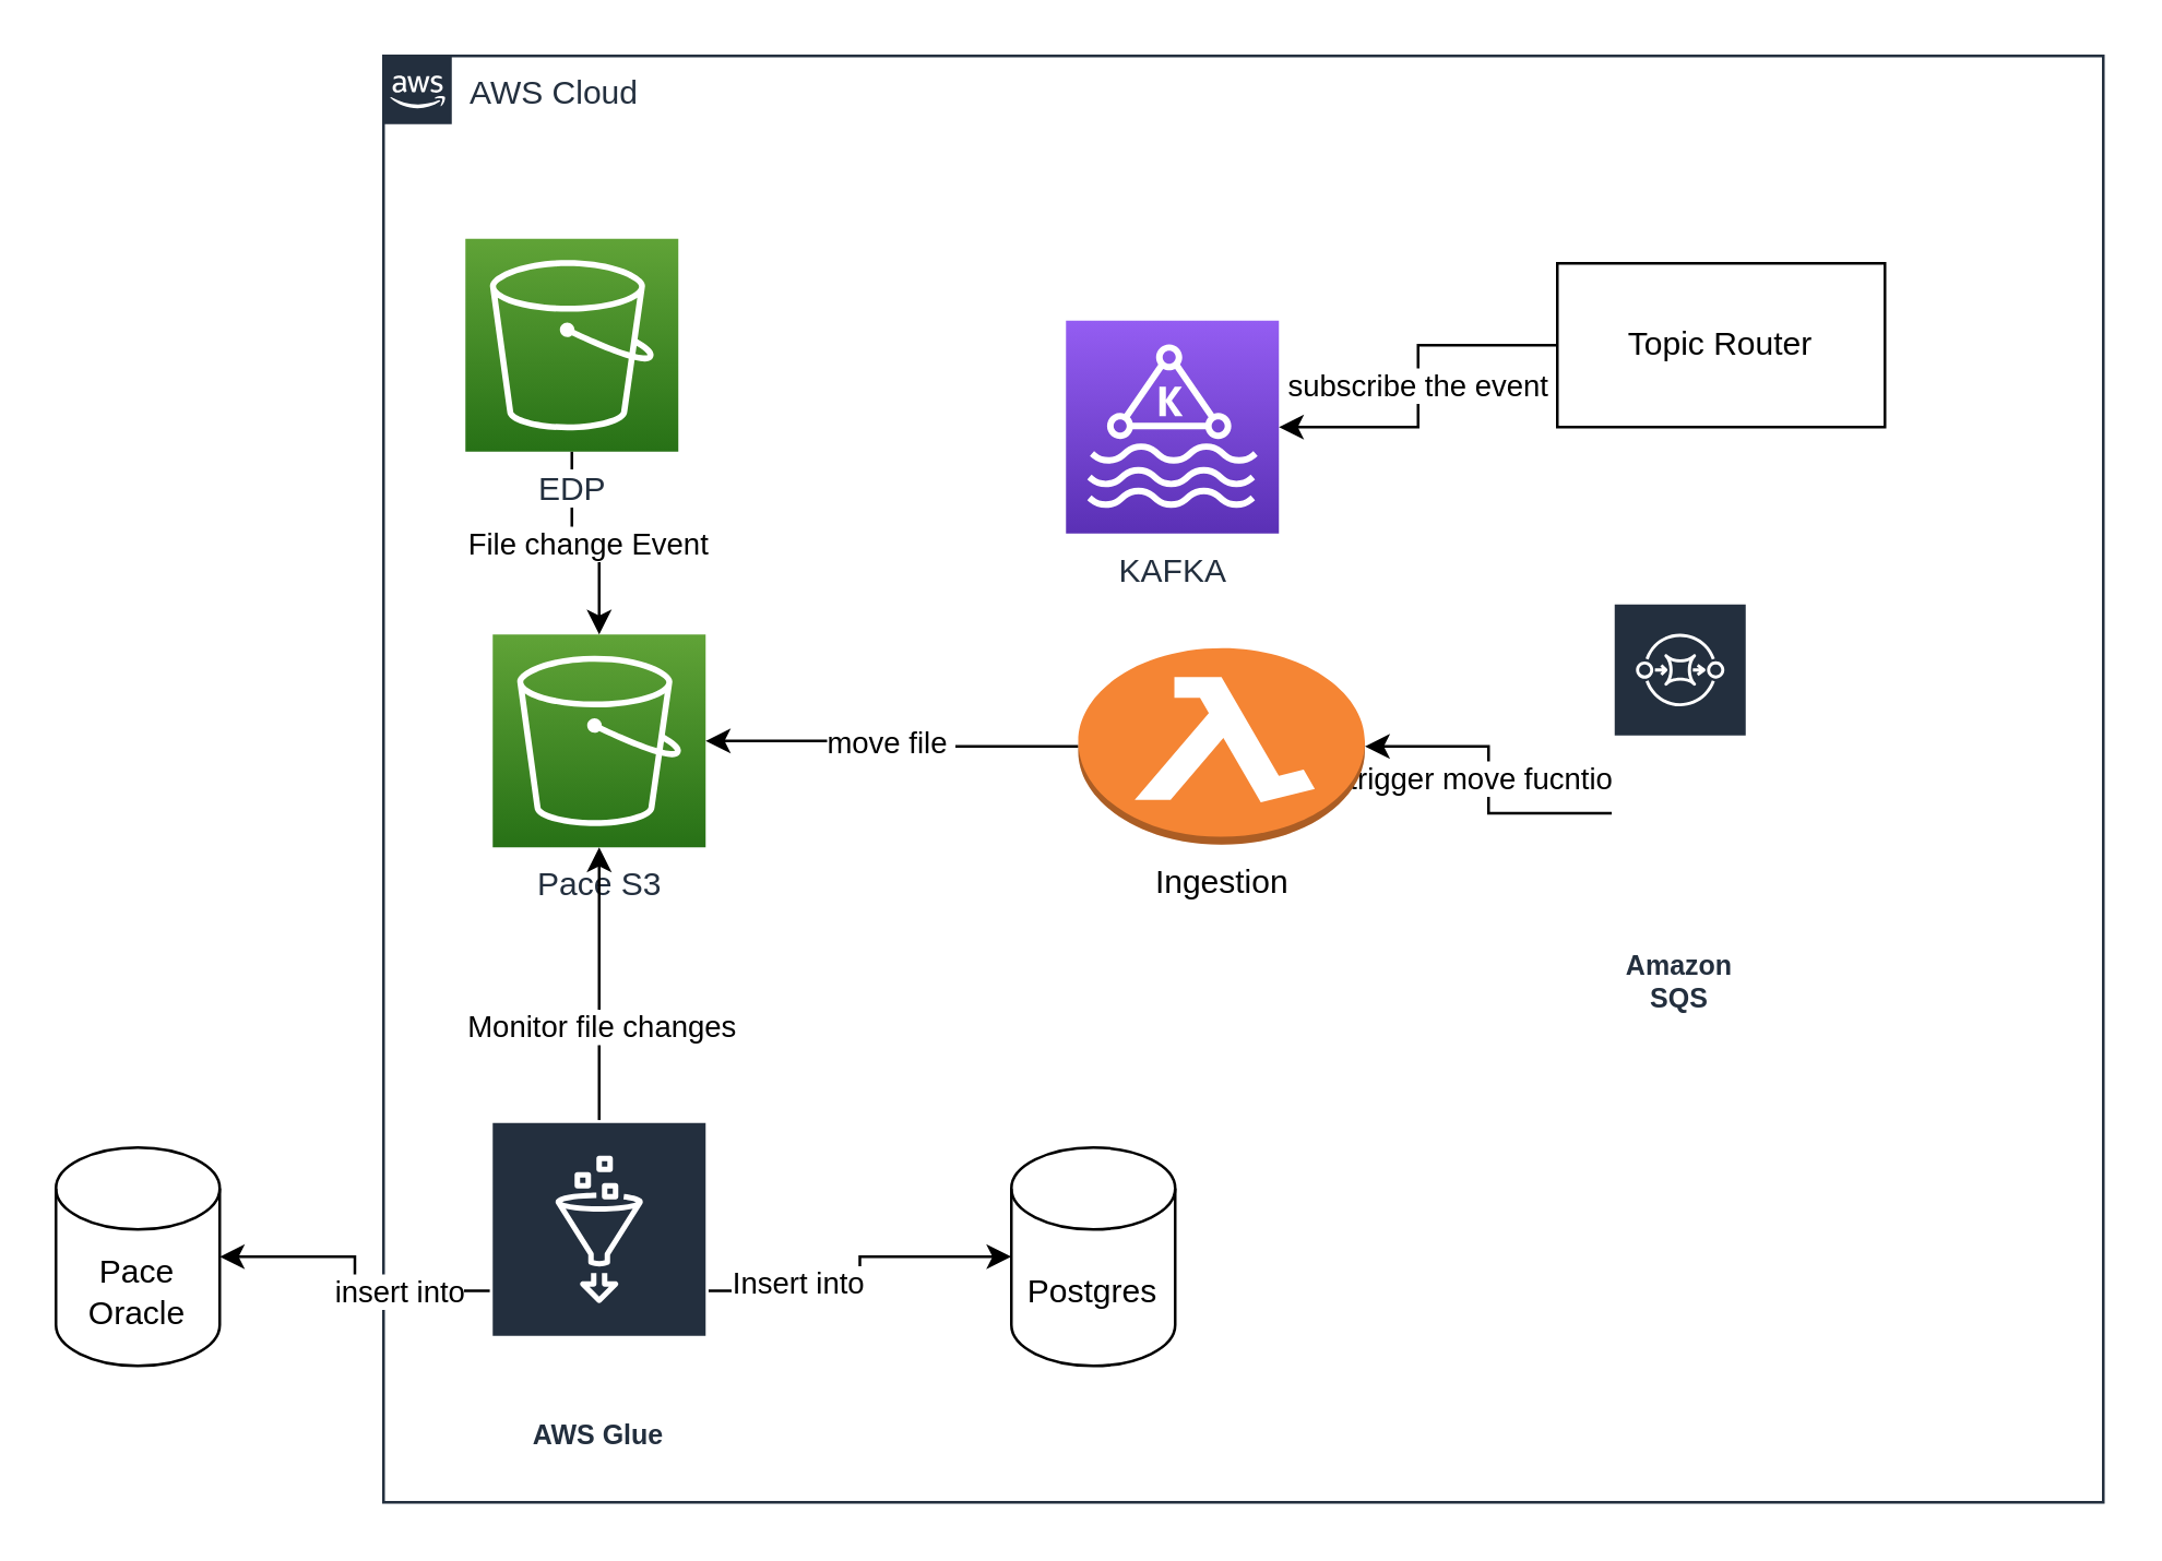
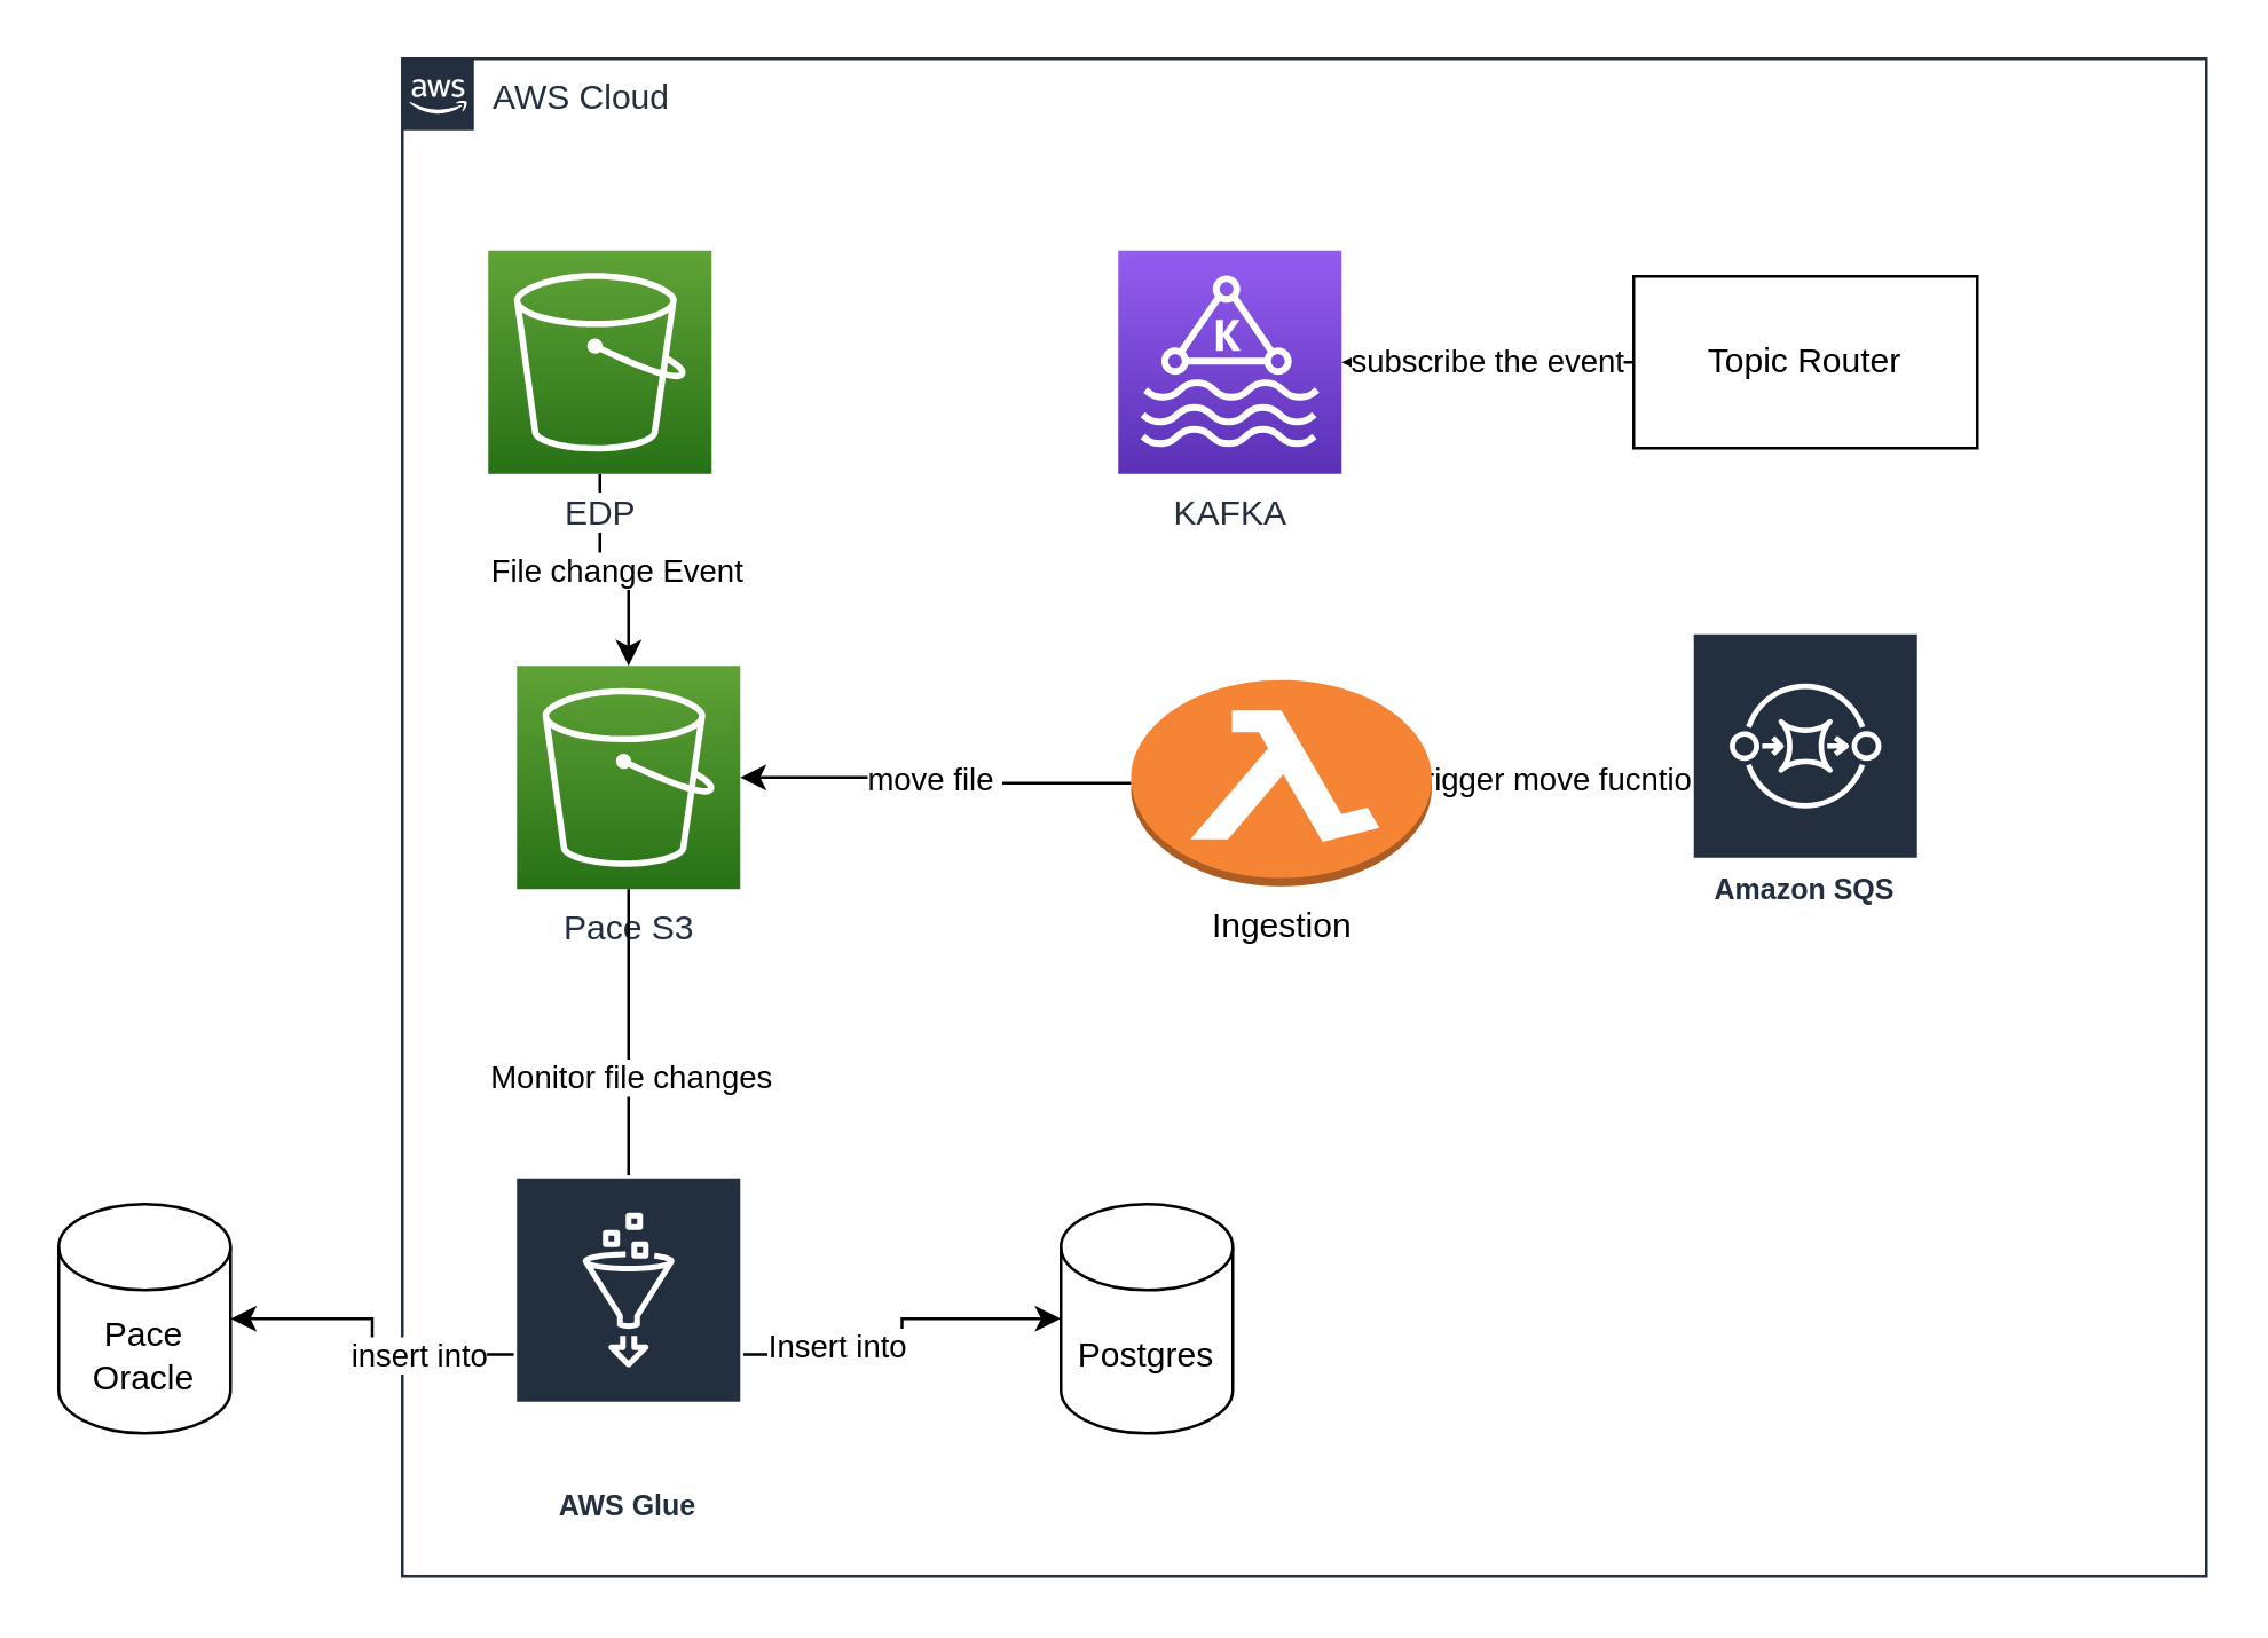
  <mxCell id="0" />
  <mxCell id="1" parent="0" />
  <mxCell id="2" value="AWS Cloud" style="points=[[0,0],[0.25,0],[0.5,0],[0.75,0],[1,0],[1,0.25],[1,0.5],[1,0.75],[1,1],[0.75,1],[0.5,1],[0.25,1],[0,1],[0,0.75],[0,0.5],[0,0.25]];outlineConnect=0;gradientColor=none;html=1;whiteSpace=wrap;fontSize=12;fontStyle=0;shape=mxgraph.aws4.group;grIcon=mxgraph.aws4.group_aws_cloud_alt;strokeColor=#232F3E;fillColor=none;verticalAlign=top;align=left;spacingLeft=30;fontColor=#232F3E;dashed=0;" vertex="1" parent="1"><mxGeometry x="140" y="20" width="630" height="530" as="geometry" /></mxCell>
  <mxCell id="3" value="Pace S3" style="outlineConnect=0;fontColor=#232F3E;gradientColor=#60A337;gradientDirection=north;fillColor=#277116;strokeColor=#ffffff;dashed=0;verticalLabelPosition=bottom;verticalAlign=top;align=center;html=1;fontSize=12;fontStyle=0;aspect=fixed;shape=mxgraph.aws4.resourceIcon;resIcon=mxgraph.aws4.s3;labelBackgroundColor=#ffffff;" parent="1" vertex="1"><mxGeometry x="180" y="232" width="78" height="78" as="geometry" /></mxCell>
  <mxCell id="4" value="File change Event" style="edgeStyle=orthogonalEdgeStyle;rounded=0;orthogonalLoop=1;jettySize=auto;html=1;" edge="1" parent="1" source="5" target="3"><mxGeometry relative="1" as="geometry" /></mxCell>
  <mxCell id="5" value="EDP" style="outlineConnect=0;fontColor=#232F3E;gradientColor=#60A337;gradientDirection=north;fillColor=#277116;strokeColor=#ffffff;dashed=0;verticalLabelPosition=bottom;verticalAlign=top;align=center;html=1;fontSize=12;fontStyle=0;aspect=fixed;shape=mxgraph.aws4.resourceIcon;resIcon=mxgraph.aws4.s3;labelBackgroundColor=#ffffff;" vertex="1" parent="1"><mxGeometry x="170" y="87" width="78" height="78" as="geometry" /></mxCell>
  <mxCell id="6" value="" style="edgeStyle=orthogonalEdgeStyle;rounded=0;orthogonalLoop=1;jettySize=auto;html=1;" edge="1" parent="1" source="8" target="18" treatAsSingle="0"><mxGeometry relative="1" as="geometry" /></mxCell>
  <mxCell id="7" value="trigger move fucntion" style="edgeLabel;html=1;align=center;verticalAlign=middle;resizable=0;points=[];" vertex="1" connectable="0" parent="6"><mxGeometry relative="1" as="geometry"><mxPoint as="offset" /></mxGeometry></mxCell>
- <mxCell id="8" value="Amazon SQS" style="outlineConnect=0;fontColor=#232F3E;gradientColor=none;strokeColor=#ffffff;fillColor=#232F3E;dashed=0;verticalLabelPosition=middle;verticalAlign=bottom;align=center;html=1;whiteSpace=wrap;fontSize=10;fontStyle=1;spacing=3;shape=mxgraph.aws4.productIcon;prIcon=mxgraph.aws4.sqs;" vertex="1" parent="1"><mxGeometry x="590" y="220" width="50" height="155" as="geometry" /></mxCell>
- <mxCell id="9" value="" style="edgeStyle=orthogonalEdgeStyle;rounded=0;orthogonalLoop=1;jettySize=auto;html=1;" edge="1" parent="1" source="15" target="3" treatAsSingle="0"><mxGeometry relative="1" as="geometry" /></mxCell>
+ <mxCell id="8" value="Amazon SQS" style="outlineConnect=0;fontColor=#232F3E;gradientColor=none;strokeColor=#ffffff;fillColor=#232F3E;dashed=0;verticalLabelPosition=middle;verticalAlign=bottom;align=center;html=1;whiteSpace=wrap;fontSize=10;fontStyle=1;spacing=3;shape=mxgraph.aws4.productIcon;prIcon=mxgraph.aws4.sqs;" vertex="1" parent="1"><mxGeometry x="590" y="220" width="80" height="100" as="geometry" /></mxCell>
+ <mxCell id="9" value="" style="edgeStyle=orthogonalEdgeStyle;rounded=0;orthogonalLoop=1;jettySize=auto;html=1;endArrow=none;" edge="1" parent="1" source="15" target="3" treatAsSingle="0"><mxGeometry relative="1" as="geometry" /></mxCell>
  <mxCell id="10" value="Monitor file changes" style="edgeLabel;html=1;align=center;verticalAlign=middle;resizable=0;points=[];" vertex="1" connectable="0" parent="9"><mxGeometry x="-0.294" relative="1" as="geometry"><mxPoint as="offset" /></mxGeometry></mxCell>
  <mxCell id="11" value="" style="edgeStyle=orthogonalEdgeStyle;rounded=0;orthogonalLoop=1;jettySize=auto;html=1;" edge="1" parent="1" source="15" target="22" treatAsSingle="0"><mxGeometry relative="1" as="geometry" /></mxCell>
  <mxCell id="12" value="Insert into" style="edgeLabel;html=1;align=center;verticalAlign=middle;resizable=0;points=[];" vertex="1" connectable="0" parent="11"><mxGeometry x="-0.475" y="3" relative="1" as="geometry"><mxPoint as="offset" /></mxGeometry></mxCell>
  <mxCell id="13" value="" style="edgeStyle=orthogonalEdgeStyle;rounded=0;orthogonalLoop=1;jettySize=auto;html=1;" edge="1" parent="1" source="15" target="21" treatAsSingle="0"><mxGeometry relative="1" as="geometry" /></mxCell>
  <mxCell id="14" value="insert into" style="edgeLabel;html=1;align=center;verticalAlign=middle;resizable=0;points=[];" vertex="1" connectable="0" parent="13"><mxGeometry x="-0.389" relative="1" as="geometry"><mxPoint as="offset" /></mxGeometry></mxCell>
  <mxCell id="15" value="AWS Glue" style="outlineConnect=0;fontColor=#232F3E;gradientColor=none;strokeColor=#ffffff;fillColor=#232F3E;dashed=0;verticalLabelPosition=middle;verticalAlign=bottom;align=center;html=1;whiteSpace=wrap;fontSize=10;fontStyle=1;spacing=3;shape=mxgraph.aws4.productIcon;prIcon=mxgraph.aws4.glue;" vertex="1" parent="1"><mxGeometry x="179" y="410" width="80" height="125" as="geometry" /></mxCell>
- <mxCell id="16" value="KAFKA" style="outlineConnect=0;fontColor=#232F3E;gradientColor=#945DF2;gradientDirection=north;fillColor=#5A30B5;strokeColor=#ffffff;dashed=0;verticalLabelPosition=bottom;verticalAlign=top;align=center;html=1;fontSize=12;fontStyle=0;aspect=fixed;shape=mxgraph.aws4.resourceIcon;resIcon=mxgraph.aws4.managed_streaming_for_kafka;" vertex="1" parent="1"><mxGeometry x="390" y="117" width="78" height="78" as="geometry" /></mxCell>
+ <mxCell id="16" value="KAFKA" style="outlineConnect=0;fontColor=#232F3E;gradientColor=#945DF2;gradientDirection=north;fillColor=#5A30B5;strokeColor=#ffffff;dashed=0;verticalLabelPosition=bottom;verticalAlign=top;align=center;html=1;fontSize=12;fontStyle=0;aspect=fixed;shape=mxgraph.aws4.resourceIcon;resIcon=mxgraph.aws4.managed_streaming_for_kafka;" vertex="1" parent="1"><mxGeometry x="390" y="87" width="78" height="78" as="geometry" /></mxCell>
  <mxCell id="17" value="move file&amp;nbsp;" style="edgeStyle=orthogonalEdgeStyle;rounded=0;orthogonalLoop=1;jettySize=auto;html=1;" edge="1" parent="1" source="18" target="3"><mxGeometry relative="1" as="geometry" /></mxCell>
  <mxCell id="18" value="Ingestion" style="outlineConnect=0;dashed=0;verticalLabelPosition=bottom;verticalAlign=top;align=center;html=1;shape=mxgraph.aws3.lambda_function;fillColor=#F58534;gradientColor=none;" vertex="1" parent="1"><mxGeometry x="394.5" y="237" width="105" height="72" as="geometry" /></mxCell>
  <mxCell id="19" value="subscribe the event" style="edgeStyle=orthogonalEdgeStyle;rounded=0;orthogonalLoop=1;jettySize=auto;html=1;" edge="1" parent="1" source="20" target="16"><mxGeometry relative="1" as="geometry" /></mxCell>
  <mxCell id="20" value="Topic Router" style="rounded=0;whiteSpace=wrap;html=1;" vertex="1" parent="1"><mxGeometry x="570" y="96" width="120" height="60" as="geometry" /></mxCell>
  <mxCell id="21" value="Pace Oracle" style="shape=cylinder3;whiteSpace=wrap;html=1;boundedLbl=1;backgroundOutline=1;size=15;" vertex="1" parent="1"><mxGeometry x="20" y="420" width="60" height="80" as="geometry" /></mxCell>
  <mxCell id="22" value="Postgres" style="shape=cylinder3;whiteSpace=wrap;html=1;boundedLbl=1;backgroundOutline=1;size=15;" vertex="1" parent="1"><mxGeometry x="370" y="420" width="60" height="80" as="geometry" /></mxCell>
